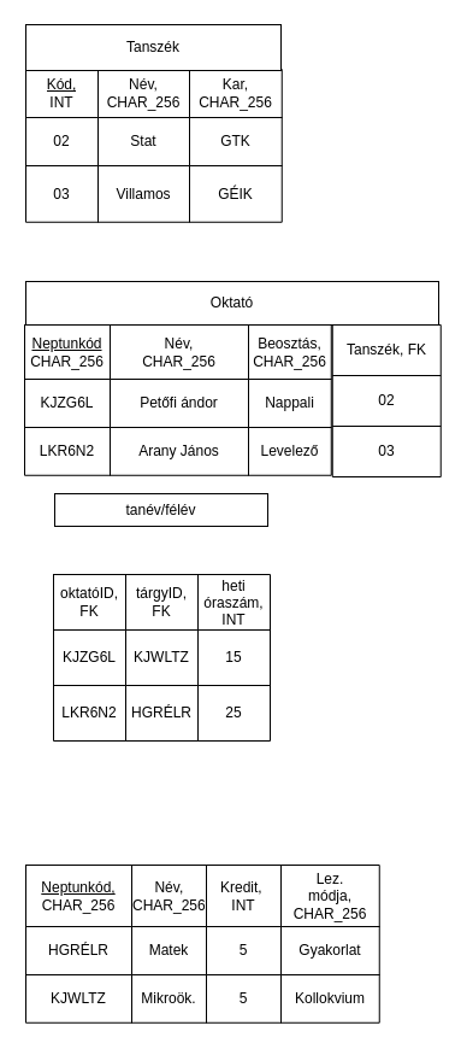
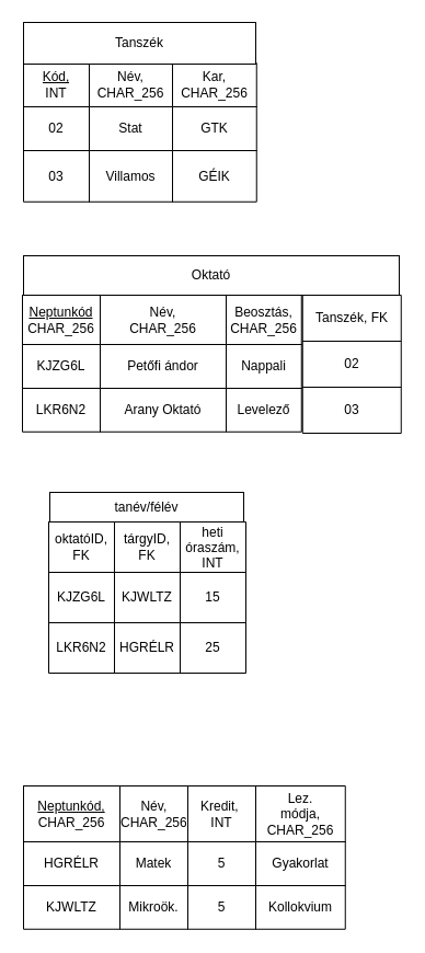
  <mxCell id="0" />
  <mxCell id="1" parent="0" />
  <mxCell id="2" value="" style="shape=table;startSize=0;container=1;collapsible=0;childLayout=tableLayout;" vertex="1" parent="1"><mxGeometry x="21" y="57" width="212.75" height="126.75" as="geometry" /></mxCell>
  <mxCell id="3" value="" style="shape=tableRow;horizontal=0;startSize=0;swimlaneHead=0;swimlaneBody=0;strokeColor=inherit;top=0;left=0;bottom=0;right=0;collapsible=0;dropTarget=0;fillColor=none;points=[[0,0.5],[1,0.5]];portConstraint=eastwest;" vertex="1" parent="2"><mxGeometry width="212.75" height="40" as="geometry" /></mxCell>
  <mxCell id="4" value="&lt;u&gt;Kód,&lt;/u&gt;&lt;div&gt;INT&lt;/div&gt;" style="shape=partialRectangle;html=1;whiteSpace=wrap;connectable=0;strokeColor=inherit;overflow=hidden;fillColor=none;top=0;left=0;bottom=0;right=0;pointerEvents=1;" vertex="1" parent="3"><mxGeometry width="60" height="40" as="geometry"><mxRectangle width="60" height="40" as="alternateBounds" /></mxGeometry></mxCell>
  <mxCell id="5" value="Név,&lt;div&gt;CHAR_256&lt;br&gt;&lt;/div&gt;" style="shape=partialRectangle;html=1;whiteSpace=wrap;connectable=0;strokeColor=inherit;overflow=hidden;fillColor=none;top=0;left=0;bottom=0;right=0;pointerEvents=1;" vertex="1" parent="3"><mxGeometry x="60" width="76" height="40" as="geometry"><mxRectangle width="76" height="40" as="alternateBounds" /></mxGeometry></mxCell>
  <mxCell id="6" value="Kar,&lt;div&gt;CHAR_256&lt;br&gt;&lt;/div&gt;" style="shape=partialRectangle;html=1;whiteSpace=wrap;connectable=0;strokeColor=inherit;overflow=hidden;fillColor=none;top=0;left=0;bottom=0;right=0;pointerEvents=1;" vertex="1" parent="3"><mxGeometry x="136" width="77" height="40" as="geometry"><mxRectangle width="77" height="40" as="alternateBounds" /></mxGeometry></mxCell>
  <mxCell id="7" value="" style="shape=tableRow;horizontal=0;startSize=0;swimlaneHead=0;swimlaneBody=0;strokeColor=inherit;top=0;left=0;bottom=0;right=0;collapsible=0;dropTarget=0;fillColor=none;points=[[0,0.5],[1,0.5]];portConstraint=eastwest;" vertex="1" parent="2"><mxGeometry y="40" width="212.75" height="40" as="geometry" /></mxCell>
  <mxCell id="8" value="02" style="shape=partialRectangle;html=1;whiteSpace=wrap;connectable=0;strokeColor=inherit;overflow=hidden;fillColor=none;top=0;left=0;bottom=0;right=0;pointerEvents=1;" vertex="1" parent="7"><mxGeometry width="60" height="40" as="geometry"><mxRectangle width="60" height="40" as="alternateBounds" /></mxGeometry></mxCell>
  <mxCell id="9" value="Stat" style="shape=partialRectangle;html=1;whiteSpace=wrap;connectable=0;strokeColor=inherit;overflow=hidden;fillColor=none;top=0;left=0;bottom=0;right=0;pointerEvents=1;" vertex="1" parent="7"><mxGeometry x="60" width="76" height="40" as="geometry"><mxRectangle width="76" height="40" as="alternateBounds" /></mxGeometry></mxCell>
  <mxCell id="10" value="GTK" style="shape=partialRectangle;html=1;whiteSpace=wrap;connectable=0;strokeColor=inherit;overflow=hidden;fillColor=none;top=0;left=0;bottom=0;right=0;pointerEvents=1;" vertex="1" parent="7"><mxGeometry x="136" width="77" height="40" as="geometry"><mxRectangle width="77" height="40" as="alternateBounds" /></mxGeometry></mxCell>
  <mxCell id="11" value="" style="shape=tableRow;horizontal=0;startSize=0;swimlaneHead=0;swimlaneBody=0;strokeColor=inherit;top=0;left=0;bottom=0;right=0;collapsible=0;dropTarget=0;fillColor=none;points=[[0,0.5],[1,0.5]];portConstraint=eastwest;" vertex="1" parent="2"><mxGeometry y="80" width="212.75" height="47" as="geometry" /></mxCell>
  <mxCell id="12" value="03" style="shape=partialRectangle;html=1;whiteSpace=wrap;connectable=0;strokeColor=inherit;overflow=hidden;fillColor=none;top=0;left=0;bottom=0;right=0;pointerEvents=1;" vertex="1" parent="11"><mxGeometry width="60" height="47" as="geometry"><mxRectangle width="60" height="47" as="alternateBounds" /></mxGeometry></mxCell>
  <mxCell id="13" value="Villamos" style="shape=partialRectangle;html=1;whiteSpace=wrap;connectable=0;strokeColor=inherit;overflow=hidden;fillColor=none;top=0;left=0;bottom=0;right=0;pointerEvents=1;" vertex="1" parent="11"><mxGeometry x="60" width="76" height="47" as="geometry"><mxRectangle width="76" height="47" as="alternateBounds" /></mxGeometry></mxCell>
  <mxCell id="14" value="&#10;&lt;span style=&quot;color: rgb(0, 0, 0); font-family: Helvetica; font-size: 12px; font-style: normal; font-variant-ligatures: normal; font-variant-caps: normal; font-weight: 400; letter-spacing: normal; orphans: 2; text-align: center; text-indent: 0px; text-transform: none; widows: 2; word-spacing: 0px; -webkit-text-stroke-width: 0px; white-space: normal; background-color: rgb(255, 255, 255); text-decoration-thickness: initial; text-decoration-style: initial; text-decoration-color: initial; display: inline !important; float: none;&quot;&gt;GÉIK&lt;/span&gt;&#10;&#10;" style="shape=partialRectangle;html=1;whiteSpace=wrap;connectable=0;strokeColor=inherit;overflow=hidden;fillColor=none;top=0;left=0;bottom=0;right=0;pointerEvents=1;" vertex="1" parent="11"><mxGeometry x="136" width="77" height="47" as="geometry"><mxRectangle width="77" height="47" as="alternateBounds" /></mxGeometry></mxCell>
  <mxCell id="15" value="" style="shape=table;startSize=0;container=1;collapsible=0;childLayout=tableLayout;" vertex="1" parent="1"><mxGeometry x="20" y="269" width="254.75" height="124.75" as="geometry" /></mxCell>
  <mxCell id="16" value="" style="shape=tableRow;horizontal=0;startSize=0;swimlaneHead=0;swimlaneBody=0;strokeColor=inherit;top=0;left=0;bottom=0;right=0;collapsible=0;dropTarget=0;fillColor=none;points=[[0,0.5],[1,0.5]];portConstraint=eastwest;" vertex="1" parent="15"><mxGeometry width="254.75" height="45" as="geometry" /></mxCell>
  <mxCell id="17" value="&lt;u&gt;Neptunkód&lt;/u&gt;&lt;div&gt;CHAR_256&lt;u&gt;&lt;br&gt;&lt;/u&gt;&lt;/div&gt;" style="shape=partialRectangle;html=1;whiteSpace=wrap;connectable=0;strokeColor=inherit;overflow=hidden;fillColor=none;top=0;left=0;bottom=0;right=0;pointerEvents=1;" vertex="1" parent="16"><mxGeometry width="71" height="45" as="geometry"><mxRectangle width="71" height="45" as="alternateBounds" /></mxGeometry></mxCell>
  <mxCell id="18" value="Név,&lt;div&gt;CHAR_256&lt;/div&gt;" style="shape=partialRectangle;html=1;whiteSpace=wrap;connectable=0;strokeColor=inherit;overflow=hidden;fillColor=none;top=0;left=0;bottom=0;right=0;pointerEvents=1;" vertex="1" parent="16"><mxGeometry x="71" width="115" height="45" as="geometry"><mxRectangle width="115" height="45" as="alternateBounds" /></mxGeometry></mxCell>
  <mxCell id="19" value="Beosztás,&lt;div&gt;CHAR_256&lt;/div&gt;" style="shape=partialRectangle;html=1;whiteSpace=wrap;connectable=0;strokeColor=inherit;overflow=hidden;fillColor=none;top=0;left=0;bottom=0;right=0;pointerEvents=1;" vertex="1" parent="16"><mxGeometry x="186" width="69" height="45" as="geometry"><mxRectangle width="69" height="45" as="alternateBounds" /></mxGeometry></mxCell>
  <mxCell id="20" value="" style="shape=tableRow;horizontal=0;startSize=0;swimlaneHead=0;swimlaneBody=0;strokeColor=inherit;top=0;left=0;bottom=0;right=0;collapsible=0;dropTarget=0;fillColor=none;points=[[0,0.5],[1,0.5]];portConstraint=eastwest;" vertex="1" parent="15"><mxGeometry y="45" width="254.75" height="40" as="geometry" /></mxCell>
  <mxCell id="21" value="KJZG6L" style="shape=partialRectangle;html=1;whiteSpace=wrap;connectable=0;strokeColor=inherit;overflow=hidden;fillColor=none;top=0;left=0;bottom=0;right=0;pointerEvents=1;" vertex="1" parent="20"><mxGeometry width="71" height="40" as="geometry"><mxRectangle width="71" height="40" as="alternateBounds" /></mxGeometry></mxCell>
  <mxCell id="22" value="Petőfi ándor" style="shape=partialRectangle;html=1;whiteSpace=wrap;connectable=0;strokeColor=inherit;overflow=hidden;fillColor=none;top=0;left=0;bottom=0;right=0;pointerEvents=1;" vertex="1" parent="20"><mxGeometry x="71" width="115" height="40" as="geometry"><mxRectangle width="115" height="40" as="alternateBounds" /></mxGeometry></mxCell>
  <mxCell id="23" value="Nappali" style="shape=partialRectangle;html=1;whiteSpace=wrap;connectable=0;strokeColor=inherit;overflow=hidden;fillColor=none;top=0;left=0;bottom=0;right=0;pointerEvents=1;" vertex="1" parent="20"><mxGeometry x="186" width="69" height="40" as="geometry"><mxRectangle width="69" height="40" as="alternateBounds" /></mxGeometry></mxCell>
  <mxCell id="24" value="" style="shape=tableRow;horizontal=0;startSize=0;swimlaneHead=0;swimlaneBody=0;strokeColor=inherit;top=0;left=0;bottom=0;right=0;collapsible=0;dropTarget=0;fillColor=none;points=[[0,0.5],[1,0.5]];portConstraint=eastwest;" vertex="1" parent="15"><mxGeometry y="85" width="254.75" height="40" as="geometry" /></mxCell>
  <mxCell id="25" value="LKR6N2" style="shape=partialRectangle;html=1;whiteSpace=wrap;connectable=0;strokeColor=inherit;overflow=hidden;fillColor=none;top=0;left=0;bottom=0;right=0;pointerEvents=1;" vertex="1" parent="24"><mxGeometry width="71" height="40" as="geometry"><mxRectangle width="71" height="40" as="alternateBounds" /></mxGeometry></mxCell>
- <mxCell id="26" value="Arany János" style="shape=partialRectangle;html=1;whiteSpace=wrap;connectable=0;strokeColor=inherit;overflow=hidden;fillColor=none;top=0;left=0;bottom=0;right=0;pointerEvents=1;" vertex="1" parent="24"><mxGeometry x="71" width="115" height="40" as="geometry"><mxRectangle width="115" height="40" as="alternateBounds" /></mxGeometry></mxCell>
+ <mxCell id="26" value="Arany Oktató" style="shape=partialRectangle;html=1;whiteSpace=wrap;connectable=0;strokeColor=inherit;overflow=hidden;fillColor=none;top=0;left=0;bottom=0;right=0;pointerEvents=1;" vertex="1" parent="24"><mxGeometry x="71" width="115" height="40" as="geometry"><mxRectangle width="115" height="40" as="alternateBounds" /></mxGeometry></mxCell>
  <mxCell id="27" value="Levelező" style="shape=partialRectangle;html=1;whiteSpace=wrap;connectable=0;strokeColor=inherit;overflow=hidden;fillColor=none;top=0;left=0;bottom=0;right=0;pointerEvents=1;" vertex="1" parent="24"><mxGeometry x="186" width="69" height="40" as="geometry"><mxRectangle width="69" height="40" as="alternateBounds" /></mxGeometry></mxCell>
  <mxCell id="28" value="" style="shape=table;startSize=0;container=1;collapsible=0;childLayout=tableLayout;" vertex="1" parent="1"><mxGeometry x="21" y="717" width="293.75" height="130.75" as="geometry" /></mxCell>
  <mxCell id="29" value="" style="shape=tableRow;horizontal=0;startSize=0;swimlaneHead=0;swimlaneBody=0;strokeColor=inherit;top=0;left=0;bottom=0;right=0;collapsible=0;dropTarget=0;fillColor=none;points=[[0,0.5],[1,0.5]];portConstraint=eastwest;" vertex="1" parent="28"><mxGeometry width="293.75" height="51" as="geometry" /></mxCell>
  <mxCell id="30" value="&lt;u&gt;Neptunkód,&lt;/u&gt;&lt;div&gt;CHAR_256&lt;/div&gt;" style="shape=partialRectangle;html=1;whiteSpace=wrap;connectable=0;strokeColor=inherit;overflow=hidden;fillColor=none;top=0;left=0;bottom=0;right=0;pointerEvents=1;" vertex="1" parent="29"><mxGeometry width="88" height="51" as="geometry"><mxRectangle width="88" height="51" as="alternateBounds" /></mxGeometry></mxCell>
  <mxCell id="31" value="Név,&lt;div&gt;CHAR_256&lt;/div&gt;" style="shape=partialRectangle;html=1;whiteSpace=wrap;connectable=0;strokeColor=inherit;overflow=hidden;fillColor=none;top=0;left=0;bottom=0;right=0;pointerEvents=1;" vertex="1" parent="29"><mxGeometry x="88" width="62" height="51" as="geometry"><mxRectangle width="62" height="51" as="alternateBounds" /></mxGeometry></mxCell>
  <mxCell id="32" value="Kredit,&amp;nbsp;&lt;div&gt;INT&lt;/div&gt;" style="shape=partialRectangle;html=1;whiteSpace=wrap;connectable=0;strokeColor=inherit;overflow=hidden;fillColor=none;top=0;left=0;bottom=0;right=0;pointerEvents=1;" vertex="1" parent="29"><mxGeometry x="150" width="62" height="51" as="geometry"><mxRectangle width="62" height="51" as="alternateBounds" /></mxGeometry></mxCell>
  <mxCell id="33" value="Lez.&lt;div&gt;módja,&lt;/div&gt;&lt;div&gt;CHAR_256&lt;/div&gt;" style="shape=partialRectangle;html=1;whiteSpace=wrap;connectable=0;strokeColor=inherit;overflow=hidden;fillColor=none;top=0;left=0;bottom=0;right=0;pointerEvents=1;" vertex="1" parent="29"><mxGeometry x="212" width="82" height="51" as="geometry"><mxRectangle width="82" height="51" as="alternateBounds" /></mxGeometry></mxCell>
  <mxCell id="34" value="" style="shape=tableRow;horizontal=0;startSize=0;swimlaneHead=0;swimlaneBody=0;strokeColor=inherit;top=0;left=0;bottom=0;right=0;collapsible=0;dropTarget=0;fillColor=none;points=[[0,0.5],[1,0.5]];portConstraint=eastwest;" vertex="1" parent="28"><mxGeometry y="51" width="293.75" height="40" as="geometry" /></mxCell>
  <mxCell id="35" value="HGRÉLR" style="shape=partialRectangle;html=1;whiteSpace=wrap;connectable=0;strokeColor=inherit;overflow=hidden;fillColor=none;top=0;left=0;bottom=0;right=0;pointerEvents=1;" vertex="1" parent="34"><mxGeometry width="88" height="40" as="geometry"><mxRectangle width="88" height="40" as="alternateBounds" /></mxGeometry></mxCell>
  <mxCell id="36" value="Matek" style="shape=partialRectangle;html=1;whiteSpace=wrap;connectable=0;strokeColor=inherit;overflow=hidden;fillColor=none;top=0;left=0;bottom=0;right=0;pointerEvents=1;" vertex="1" parent="34"><mxGeometry x="88" width="62" height="40" as="geometry"><mxRectangle width="62" height="40" as="alternateBounds" /></mxGeometry></mxCell>
  <mxCell id="37" value="5" style="shape=partialRectangle;html=1;whiteSpace=wrap;connectable=0;strokeColor=inherit;overflow=hidden;fillColor=none;top=0;left=0;bottom=0;right=0;pointerEvents=1;" vertex="1" parent="34"><mxGeometry x="150" width="62" height="40" as="geometry"><mxRectangle width="62" height="40" as="alternateBounds" /></mxGeometry></mxCell>
  <mxCell id="38" value="Gyakorlat" style="shape=partialRectangle;html=1;whiteSpace=wrap;connectable=0;strokeColor=inherit;overflow=hidden;fillColor=none;top=0;left=0;bottom=0;right=0;pointerEvents=1;" vertex="1" parent="34"><mxGeometry x="212" width="82" height="40" as="geometry"><mxRectangle width="82" height="40" as="alternateBounds" /></mxGeometry></mxCell>
  <mxCell id="39" value="" style="shape=tableRow;horizontal=0;startSize=0;swimlaneHead=0;swimlaneBody=0;strokeColor=inherit;top=0;left=0;bottom=0;right=0;collapsible=0;dropTarget=0;fillColor=none;points=[[0,0.5],[1,0.5]];portConstraint=eastwest;" vertex="1" parent="28"><mxGeometry y="91" width="293.75" height="40" as="geometry" /></mxCell>
  <mxCell id="40" value="KJWLTZ" style="shape=partialRectangle;html=1;whiteSpace=wrap;connectable=0;strokeColor=inherit;overflow=hidden;fillColor=none;top=0;left=0;bottom=0;right=0;pointerEvents=1;" vertex="1" parent="39"><mxGeometry width="88" height="40" as="geometry"><mxRectangle width="88" height="40" as="alternateBounds" /></mxGeometry></mxCell>
  <mxCell id="41" value="Mikroök." style="shape=partialRectangle;html=1;whiteSpace=wrap;connectable=0;strokeColor=inherit;overflow=hidden;fillColor=none;top=0;left=0;bottom=0;right=0;pointerEvents=1;" vertex="1" parent="39"><mxGeometry x="88" width="62" height="40" as="geometry"><mxRectangle width="62" height="40" as="alternateBounds" /></mxGeometry></mxCell>
  <mxCell id="42" value="5" style="shape=partialRectangle;html=1;whiteSpace=wrap;connectable=0;strokeColor=inherit;overflow=hidden;fillColor=none;top=0;left=0;bottom=0;right=0;pointerEvents=1;" vertex="1" parent="39"><mxGeometry x="150" width="62" height="40" as="geometry"><mxRectangle width="62" height="40" as="alternateBounds" /></mxGeometry></mxCell>
  <mxCell id="43" value="Kollokvium" style="shape=partialRectangle;html=1;whiteSpace=wrap;connectable=0;strokeColor=inherit;overflow=hidden;fillColor=none;top=0;left=0;bottom=0;right=0;pointerEvents=1;" vertex="1" parent="39"><mxGeometry x="212" width="82" height="40" as="geometry"><mxRectangle width="82" height="40" as="alternateBounds" /></mxGeometry></mxCell>
  <mxCell id="44" value="" style="shape=table;startSize=0;container=1;collapsible=0;childLayout=tableLayout;" vertex="1" parent="1"><mxGeometry x="275.75" y="269" width="90" height="126" as="geometry" /></mxCell>
  <mxCell id="45" value="" style="shape=tableRow;horizontal=0;startSize=0;swimlaneHead=0;swimlaneBody=0;strokeColor=inherit;top=0;left=0;bottom=0;right=0;collapsible=0;dropTarget=0;fillColor=none;points=[[0,0.5],[1,0.5]];portConstraint=eastwest;" vertex="1" parent="44"><mxGeometry width="90" height="42" as="geometry" /></mxCell>
  <mxCell id="46" value="Tanszék, FK" style="shape=partialRectangle;html=1;whiteSpace=wrap;connectable=0;strokeColor=inherit;overflow=hidden;fillColor=none;top=0;left=0;bottom=0;right=0;pointerEvents=1;" vertex="1" parent="45"><mxGeometry width="90" height="42" as="geometry"><mxRectangle width="90" height="42" as="alternateBounds" /></mxGeometry></mxCell>
  <mxCell id="47" value="" style="shape=tableRow;horizontal=0;startSize=0;swimlaneHead=0;swimlaneBody=0;strokeColor=inherit;top=0;left=0;bottom=0;right=0;collapsible=0;dropTarget=0;fillColor=none;points=[[0,0.5],[1,0.5]];portConstraint=eastwest;" vertex="1" parent="44"><mxGeometry y="42" width="90" height="42" as="geometry" /></mxCell>
  <mxCell id="48" value="02" style="shape=partialRectangle;html=1;whiteSpace=wrap;connectable=0;strokeColor=inherit;overflow=hidden;fillColor=none;top=0;left=0;bottom=0;right=0;pointerEvents=1;" vertex="1" parent="47"><mxGeometry width="90" height="42" as="geometry"><mxRectangle width="90" height="42" as="alternateBounds" /></mxGeometry></mxCell>
  <mxCell id="49" value="" style="shape=tableRow;horizontal=0;startSize=0;swimlaneHead=0;swimlaneBody=0;strokeColor=inherit;top=0;left=0;bottom=0;right=0;collapsible=0;dropTarget=0;fillColor=none;points=[[0,0.5],[1,0.5]];portConstraint=eastwest;" vertex="1" parent="44"><mxGeometry y="84" width="90" height="42" as="geometry" /></mxCell>
  <mxCell id="50" value="03" style="shape=partialRectangle;html=1;whiteSpace=wrap;connectable=0;strokeColor=inherit;overflow=hidden;fillColor=none;top=0;left=0;bottom=0;right=0;pointerEvents=1;" vertex="1" parent="49"><mxGeometry width="90" height="42" as="geometry"><mxRectangle width="90" height="42" as="alternateBounds" /></mxGeometry></mxCell>
  <mxCell id="51" value="" style="shape=table;startSize=0;container=1;collapsible=0;childLayout=tableLayout;" vertex="1" parent="1"><mxGeometry x="44" y="476" width="180" height="138" as="geometry" /></mxCell>
  <mxCell id="52" value="" style="shape=tableRow;horizontal=0;startSize=0;swimlaneHead=0;swimlaneBody=0;strokeColor=inherit;top=0;left=0;bottom=0;right=0;collapsible=0;dropTarget=0;fillColor=none;points=[[0,0.5],[1,0.5]];portConstraint=eastwest;" vertex="1" parent="51"><mxGeometry width="180" height="46" as="geometry" /></mxCell>
  <mxCell id="53" value="oktatóID,&lt;div&gt;FK&lt;/div&gt;" style="shape=partialRectangle;html=1;whiteSpace=wrap;connectable=0;strokeColor=inherit;overflow=hidden;fillColor=none;top=0;left=0;bottom=0;right=0;pointerEvents=1;" vertex="1" parent="52"><mxGeometry width="60" height="46" as="geometry"><mxRectangle width="60" height="46" as="alternateBounds" /></mxGeometry></mxCell>
  <mxCell id="54" value="tárgyID,&lt;div&gt;FK&lt;/div&gt;" style="shape=partialRectangle;html=1;whiteSpace=wrap;connectable=0;strokeColor=inherit;overflow=hidden;fillColor=none;top=0;left=0;bottom=0;right=0;pointerEvents=1;" vertex="1" parent="52"><mxGeometry x="60" width="60" height="46" as="geometry"><mxRectangle width="60" height="46" as="alternateBounds" /></mxGeometry></mxCell>
  <mxCell id="55" value="heti óraszám,&lt;div&gt;INT&lt;/div&gt;" style="shape=partialRectangle;html=1;whiteSpace=wrap;connectable=0;strokeColor=inherit;overflow=hidden;fillColor=none;top=0;left=0;bottom=0;right=0;pointerEvents=1;" vertex="1" parent="52"><mxGeometry x="120" width="60" height="46" as="geometry"><mxRectangle width="60" height="46" as="alternateBounds" /></mxGeometry></mxCell>
  <mxCell id="56" value="" style="shape=tableRow;horizontal=0;startSize=0;swimlaneHead=0;swimlaneBody=0;strokeColor=inherit;top=0;left=0;bottom=0;right=0;collapsible=0;dropTarget=0;fillColor=none;points=[[0,0.5],[1,0.5]];portConstraint=eastwest;" vertex="1" parent="51"><mxGeometry y="46" width="180" height="46" as="geometry" /></mxCell>
  <mxCell id="57" value="KJZG6L" style="shape=partialRectangle;html=1;whiteSpace=wrap;connectable=0;strokeColor=inherit;overflow=hidden;fillColor=none;top=0;left=0;bottom=0;right=0;pointerEvents=1;" vertex="1" parent="56"><mxGeometry width="60" height="46" as="geometry"><mxRectangle width="60" height="46" as="alternateBounds" /></mxGeometry></mxCell>
  <mxCell id="58" value="KJWLTZ" style="shape=partialRectangle;html=1;whiteSpace=wrap;connectable=0;strokeColor=inherit;overflow=hidden;fillColor=none;top=0;left=0;bottom=0;right=0;pointerEvents=1;" vertex="1" parent="56"><mxGeometry x="60" width="60" height="46" as="geometry"><mxRectangle width="60" height="46" as="alternateBounds" /></mxGeometry></mxCell>
  <mxCell id="59" value="15" style="shape=partialRectangle;html=1;whiteSpace=wrap;connectable=0;strokeColor=inherit;overflow=hidden;fillColor=none;top=0;left=0;bottom=0;right=0;pointerEvents=1;" vertex="1" parent="56"><mxGeometry x="120" width="60" height="46" as="geometry"><mxRectangle width="60" height="46" as="alternateBounds" /></mxGeometry></mxCell>
  <mxCell id="60" value="" style="shape=tableRow;horizontal=0;startSize=0;swimlaneHead=0;swimlaneBody=0;strokeColor=inherit;top=0;left=0;bottom=0;right=0;collapsible=0;dropTarget=0;fillColor=none;points=[[0,0.5],[1,0.5]];portConstraint=eastwest;" vertex="1" parent="51"><mxGeometry y="92" width="180" height="46" as="geometry" /></mxCell>
  <mxCell id="61" value="LKR6N2" style="shape=partialRectangle;html=1;whiteSpace=wrap;connectable=0;strokeColor=inherit;overflow=hidden;fillColor=none;top=0;left=0;bottom=0;right=0;pointerEvents=1;" vertex="1" parent="60"><mxGeometry width="60" height="46" as="geometry"><mxRectangle width="60" height="46" as="alternateBounds" /></mxGeometry></mxCell>
  <mxCell id="62" value="HGRÉLR" style="shape=partialRectangle;html=1;whiteSpace=wrap;connectable=0;strokeColor=inherit;overflow=hidden;fillColor=none;top=0;left=0;bottom=0;right=0;pointerEvents=1;" vertex="1" parent="60"><mxGeometry x="60" width="60" height="46" as="geometry"><mxRectangle width="60" height="46" as="alternateBounds" /></mxGeometry></mxCell>
  <mxCell id="63" value="25" style="shape=partialRectangle;html=1;whiteSpace=wrap;connectable=0;strokeColor=inherit;overflow=hidden;fillColor=none;top=0;left=0;bottom=0;right=0;pointerEvents=1;" vertex="1" parent="60"><mxGeometry x="120" width="60" height="46" as="geometry"><mxRectangle width="60" height="46" as="alternateBounds" /></mxGeometry></mxCell>
- <mxCell id="64" value="tanév/félév" style="rounded=0;whiteSpace=wrap;html=1;" vertex="1" parent="1"><mxGeometry x="45" y="409" width="177" height="27" as="geometry" /></mxCell>
+ <mxCell id="64" value="tanév/félév" style="rounded=0;whiteSpace=wrap;html=1;" vertex="1" parent="1"><mxGeometry x="45" y="449" width="177" height="27" as="geometry" /></mxCell>
  <mxCell id="65" value="Oktató" style="rounded=0;whiteSpace=wrap;html=1;" vertex="1" parent="1"><mxGeometry x="21" y="233" width="343" height="36" as="geometry" /></mxCell>
  <mxCell id="66" value="Tanszék" style="rounded=0;whiteSpace=wrap;html=1;" vertex="1" parent="1"><mxGeometry x="21" y="20" width="212" height="38" as="geometry" /></mxCell>
